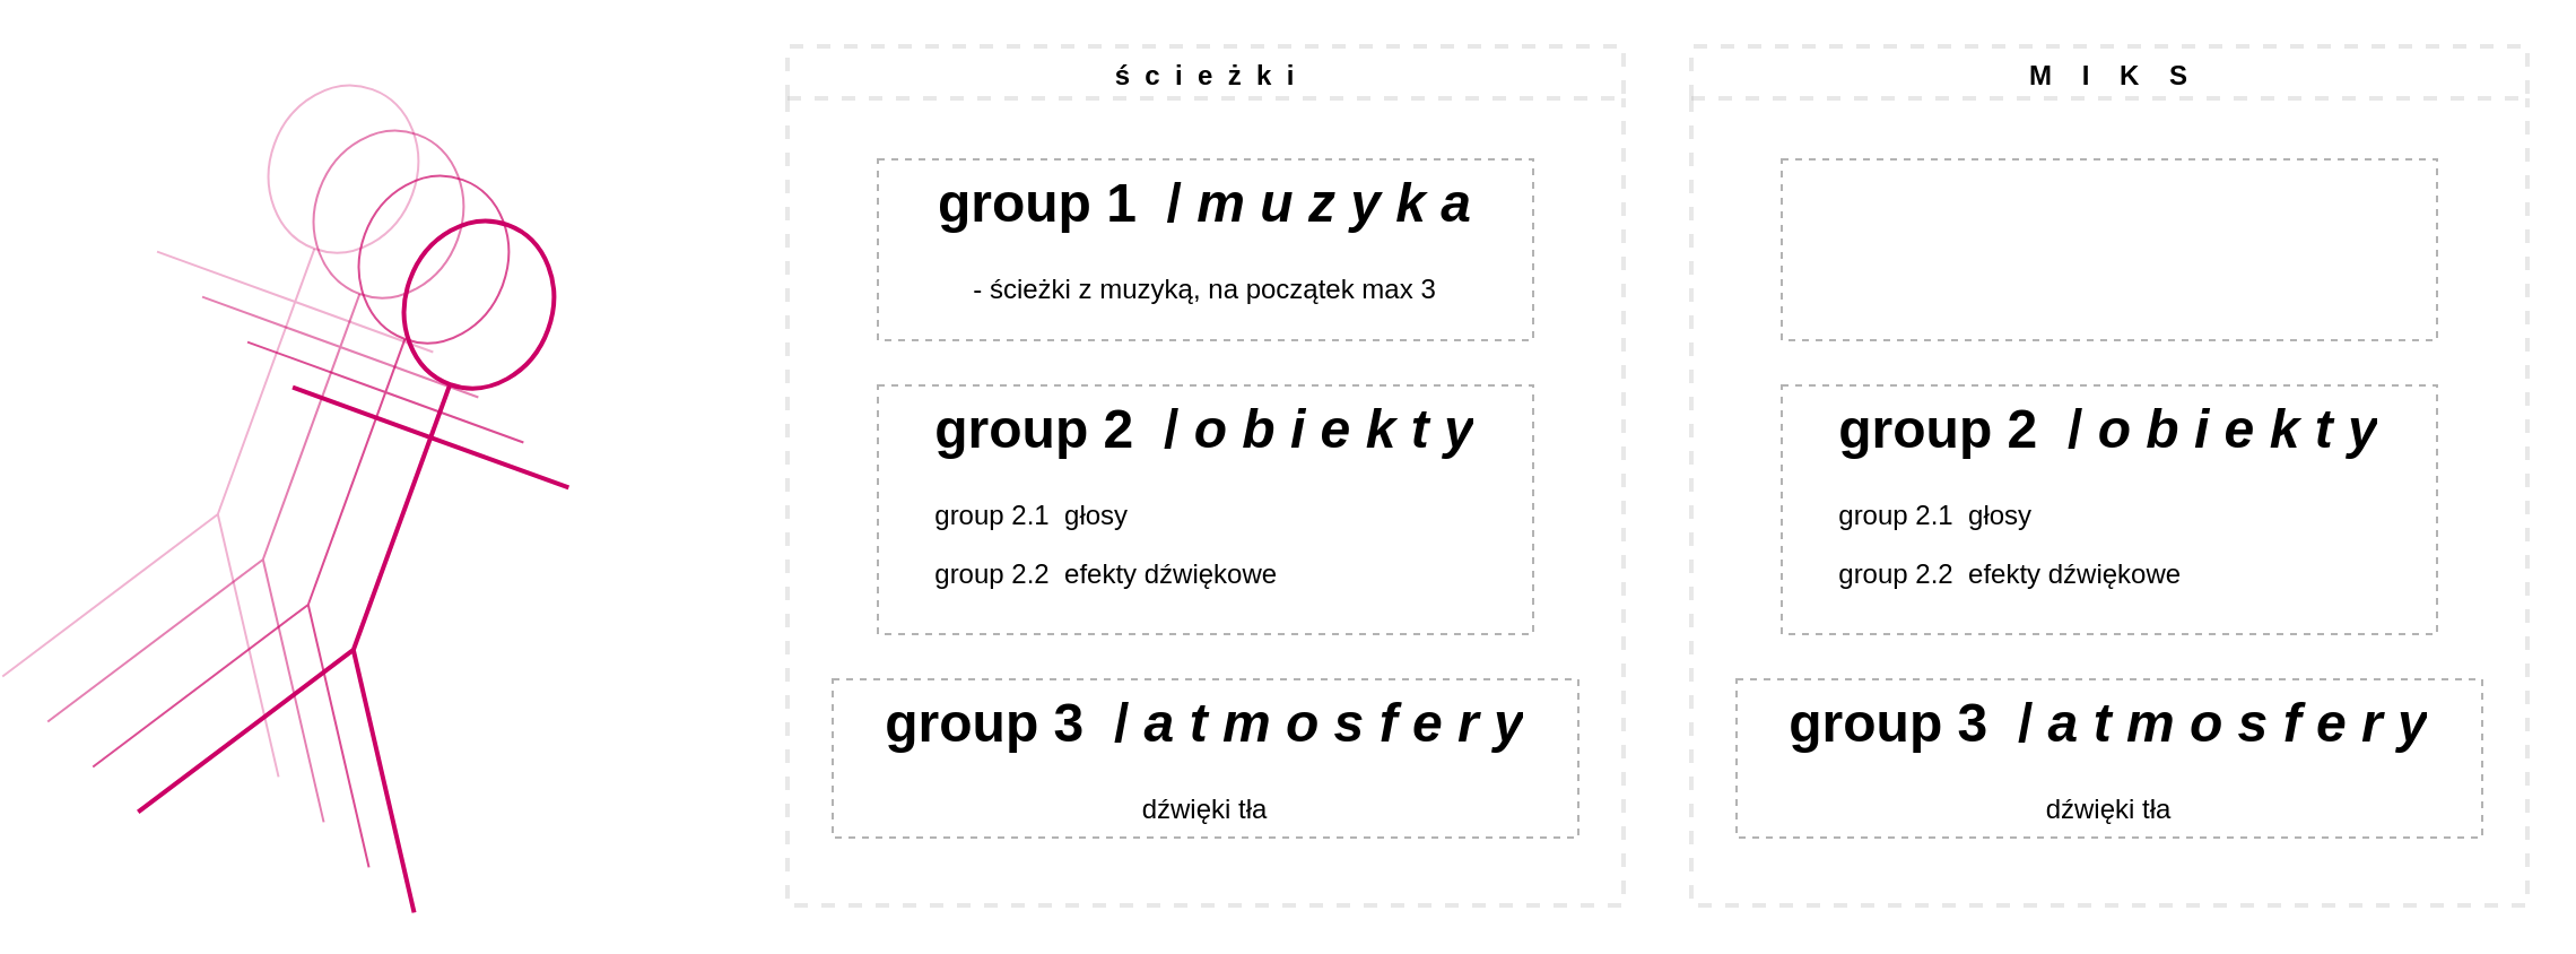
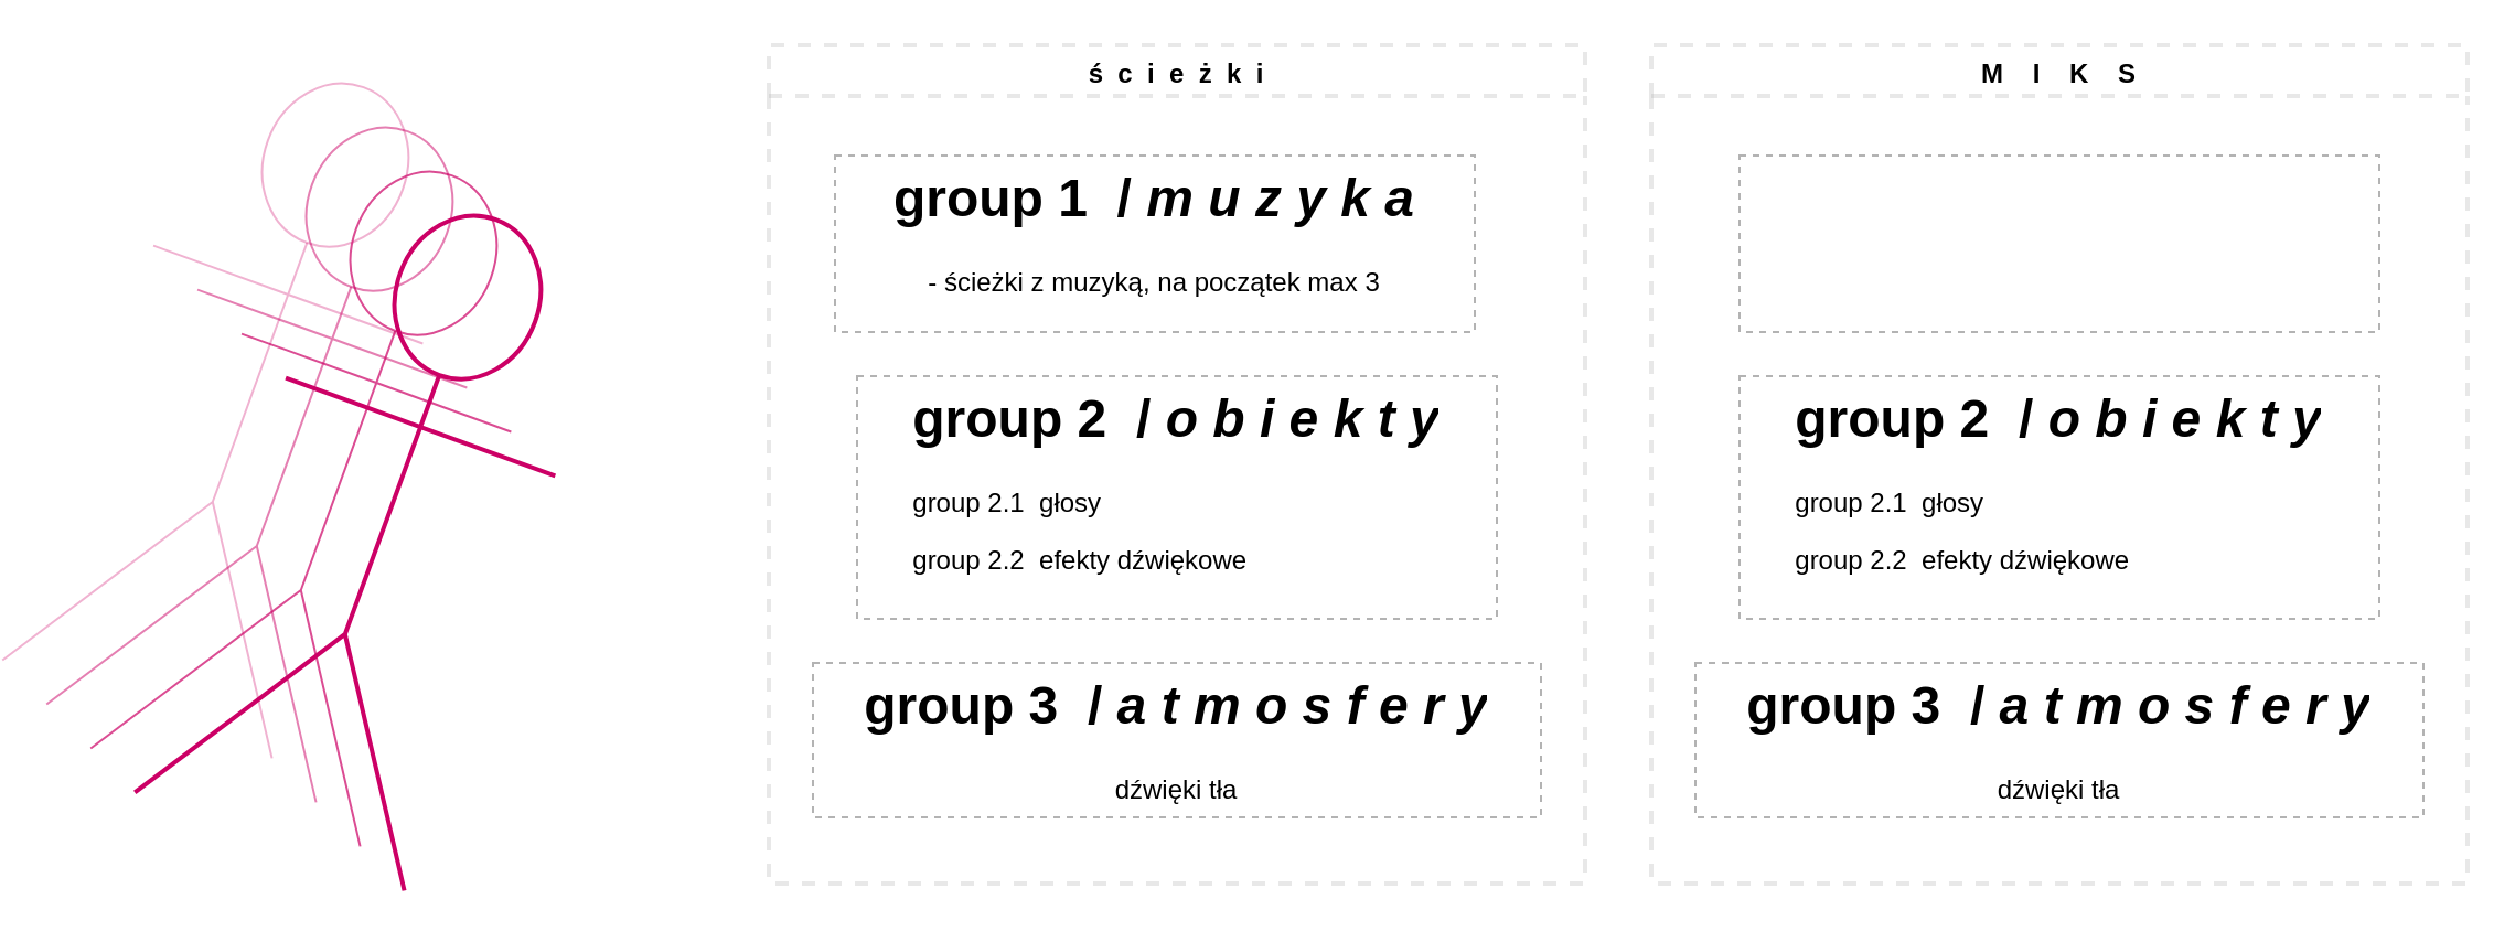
  <mxCell id="0" />
  <mxCell id="1" parent="0" />
  <mxCell id="2" value="" style="shape=umlActor;verticalLabelPosition=bottom;verticalAlign=top;html=1;outlineConnect=0;fillColor=none;strokeColor=#CC0066;rotation=20;opacity=50;" vertex="1" parent="1"><mxGeometry x="40" y="50" width="130" height="300" as="geometry" /></mxCell>
  <mxCell id="3" value="" style="shape=umlActor;verticalLabelPosition=bottom;verticalAlign=top;html=1;outlineConnect=0;fillColor=none;strokeColor=#CC0066;rotation=20;opacity=70;" vertex="1" parent="1"><mxGeometry x="60" y="70" width="130" height="300" as="geometry" /></mxCell>
  <mxCell id="4" value="" style="shape=umlActor;verticalLabelPosition=bottom;verticalAlign=top;html=1;outlineConnect=0;fillColor=none;strokeColor=#CC0066;rotation=20;strokeWidth=2;" vertex="1" parent="1"><mxGeometry x="80" y="90" width="130" height="300" as="geometry" /></mxCell>
  <mxCell id="5" value="" style="shape=umlActor;verticalLabelPosition=bottom;verticalAlign=top;html=1;outlineConnect=0;fillColor=none;strokeColor=#CC0066;rotation=20;opacity=30;" vertex="1" parent="1"><mxGeometry x="20" y="30" width="130" height="300" as="geometry" /></mxCell>
  <mxCell id="6" value="ś  c  i  e  ż  k  i" style="swimlane;dashed=1;strokeColor=#B3B3B3;strokeWidth=2;fillColor=none;opacity=30;verticalAlign=middle;spacingTop=2;glass=0;" vertex="1" parent="1"><mxGeometry x="320" y="20" width="370" height="380" as="geometry" /></mxCell>
- <mxCell id="7" value="&lt;h1&gt;group 1 &amp;nbsp;/ &lt;i&gt;m u z y k a&lt;/i&gt;&lt;/h1&gt;&lt;p&gt;-&lt;span style=&quot;white-space: pre&quot;&gt; &lt;/span&gt;ścieżki z muzyką, na początek max 3&lt;/p&gt;" style="text;html=1;strokeColor=#B3B3B3;fillColor=none;spacing=5;spacingTop=-20;whiteSpace=wrap;overflow=hidden;rounded=0;dashed=1;align=center;" vertex="1" parent="6"><mxGeometry x="40" y="50" width="290" height="80" as="geometry" /></mxCell>
+ <mxCell id="7" value="&lt;h1&gt;group 1 &amp;nbsp;/ &lt;i&gt;m u z y k a&lt;/i&gt;&lt;/h1&gt;&lt;p&gt;-&lt;span style=&quot;white-space: pre&quot;&gt; &lt;/span&gt;ścieżki z muzyką, na początek max 3&lt;/p&gt;" style="text;html=1;strokeColor=#B3B3B3;fillColor=none;spacing=5;spacingTop=-20;whiteSpace=wrap;overflow=hidden;rounded=0;dashed=1;align=center;" vertex="1" parent="6"><mxGeometry x="30" y="50" width="290" height="80" as="geometry" /></mxCell>
  <mxCell id="8" value="&lt;h1&gt;group 2&amp;nbsp; / &lt;i&gt;o b i e k t y&lt;/i&gt;&lt;/h1&gt;&lt;p style=&quot;text-align: left&quot;&gt;group 2.1 &lt;span style=&quot;white-space: pre&quot;&gt; &lt;/span&gt;głosy&lt;/p&gt;&lt;p style=&quot;text-align: left&quot;&gt;group 2.2 &lt;span style=&quot;white-space: pre&quot;&gt; &lt;/span&gt;efekty dźwiękowe&lt;/p&gt;&lt;p&gt;&lt;br&gt;&lt;/p&gt;" style="text;html=1;strokeColor=#B3B3B3;fillColor=none;spacing=5;spacingTop=-20;whiteSpace=wrap;overflow=hidden;rounded=0;dashed=1;align=center;" vertex="1" parent="6"><mxGeometry x="40" y="150" width="290" height="110" as="geometry" /></mxCell>
  <mxCell id="9" value="&lt;h1&gt;group 3&amp;nbsp; / &lt;i&gt;a t m o s f e r y&lt;/i&gt;&lt;/h1&gt;&lt;p&gt;dźwięki tła&lt;/p&gt;" style="text;html=1;strokeColor=#B3B3B3;fillColor=none;spacing=5;spacingTop=-20;whiteSpace=wrap;overflow=hidden;rounded=0;dashed=1;align=center;" vertex="1" parent="6"><mxGeometry x="20" y="280" width="330" height="70" as="geometry" /></mxCell>
  <mxCell id="10" value="M    I    K    S" style="swimlane;dashed=1;strokeColor=#B3B3B3;strokeWidth=2;fillColor=none;opacity=30;verticalAlign=middle;spacingTop=2;glass=0;" vertex="1" parent="1"><mxGeometry x="720" y="20" width="370" height="380" as="geometry" /></mxCell>
  <mxCell id="11" value="" style="text;html=1;strokeColor=#B3B3B3;fillColor=none;spacing=5;spacingTop=-20;whiteSpace=wrap;overflow=hidden;rounded=0;dashed=1;align=center;" vertex="1" parent="10"><mxGeometry x="40" y="50" width="290" height="80" as="geometry" /></mxCell>
  <mxCell id="12" value="&lt;h1&gt;group 2&amp;nbsp; / &lt;i&gt;o b i e k t y&lt;/i&gt;&lt;/h1&gt;&lt;p style=&quot;text-align: left&quot;&gt;group 2.1 &lt;span style=&quot;white-space: pre&quot;&gt; &lt;/span&gt;głosy&lt;/p&gt;&lt;p style=&quot;text-align: left&quot;&gt;group 2.2 &lt;span style=&quot;white-space: pre&quot;&gt; &lt;/span&gt;efekty dźwiękowe&lt;/p&gt;&lt;p&gt;&lt;br&gt;&lt;/p&gt;" style="text;html=1;strokeColor=#B3B3B3;fillColor=none;spacing=5;spacingTop=-20;whiteSpace=wrap;overflow=hidden;rounded=0;dashed=1;align=center;" vertex="1" parent="10"><mxGeometry x="40" y="150" width="290" height="110" as="geometry" /></mxCell>
  <mxCell id="13" value="&lt;h1&gt;group 3&amp;nbsp; / &lt;i&gt;a t m o s f e r y&lt;/i&gt;&lt;/h1&gt;&lt;p&gt;dźwięki tła&lt;/p&gt;" style="text;html=1;strokeColor=#B3B3B3;fillColor=none;spacing=5;spacingTop=-20;whiteSpace=wrap;overflow=hidden;rounded=0;dashed=1;align=center;" vertex="1" parent="10"><mxGeometry x="20" y="280" width="330" height="70" as="geometry" /></mxCell>
